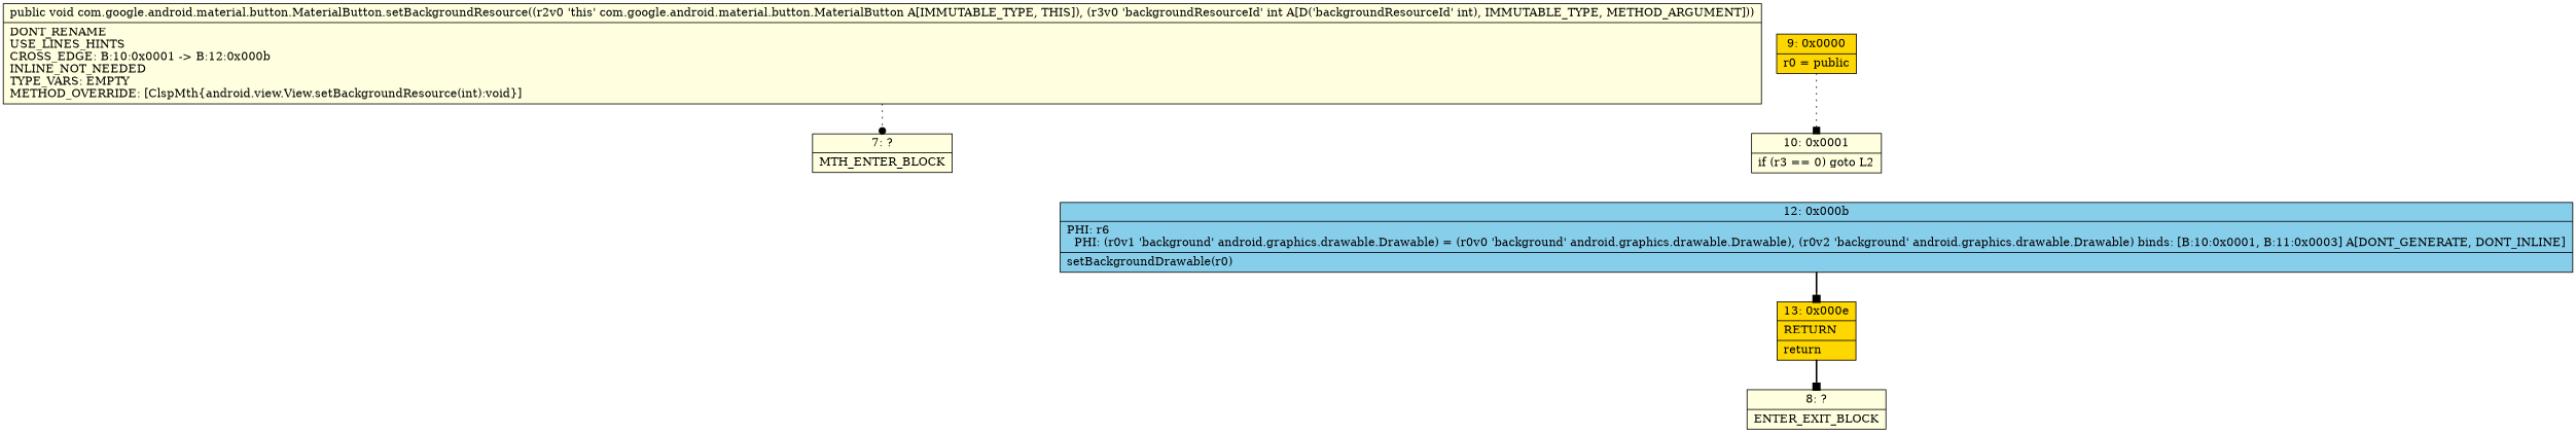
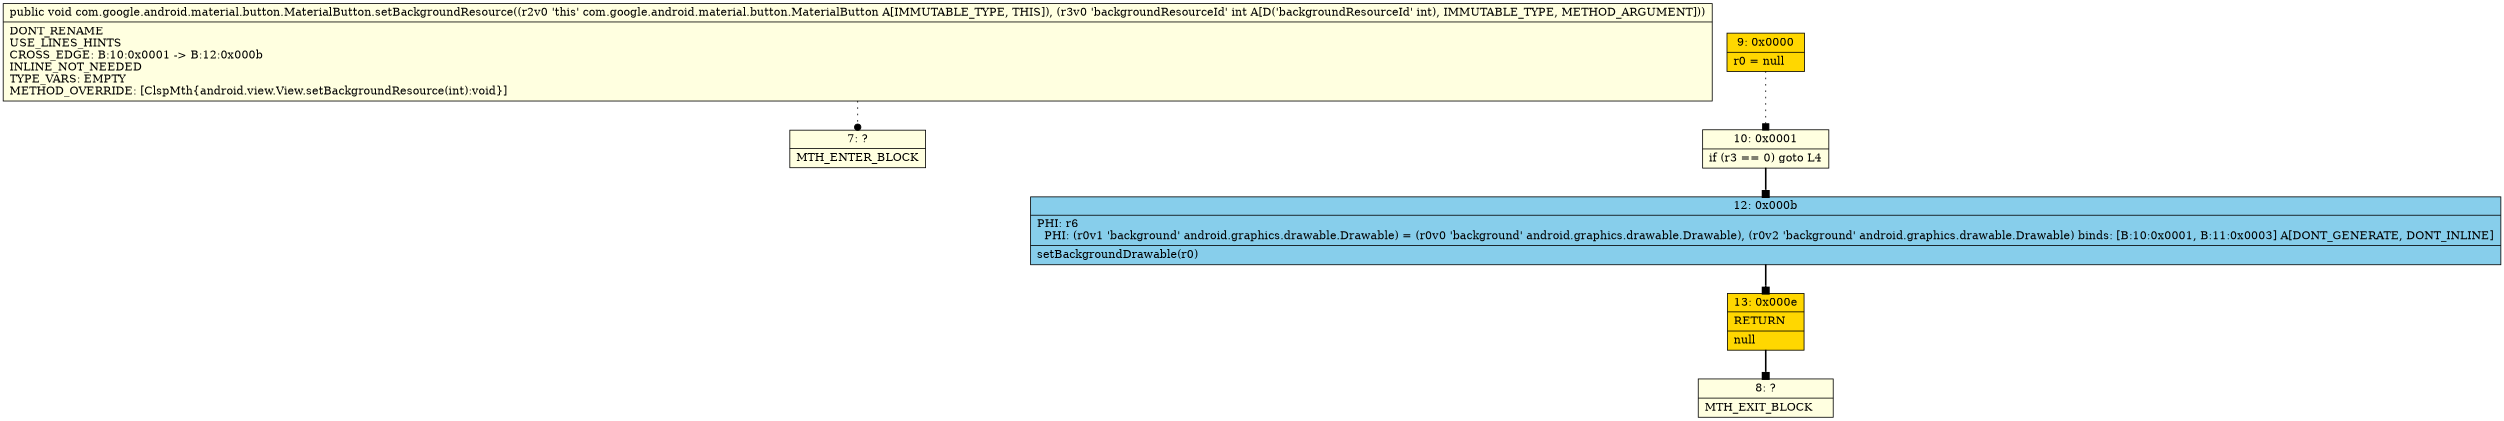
  digraph {
    node [fillcolor=lightyellow shape=record style=filled]
    edge [arrowhead=box style=bold]
    n1 [label="{7\:\ ?|MTH_ENTER_BLOCK\l}"]
-   n2 [fillcolor=gold label="{9\:\ 0x0000|r0 = public\l}"]
-   n3 [label="{10\:\ 0x0001|if (r3 == 0) goto L2\l}"]
+   n2 [fillcolor=gold label="{9\:\ 0x0000|r0 = null\l}"]
+   n3 [label="{10\:\ 0x0001|if (r3 == 0) goto L4\l}"]
    n4 [fillcolor=skyblue label="{12\:\ 0x000b|PHI: r6 \l  PHI: (r0v1 'background' android.graphics.drawable.Drawable) = (r0v0 'background' android.graphics.drawable.Drawable), (r0v2 'background' android.graphics.drawable.Drawable) binds: [B:10:0x0001, B:11:0x0003] A[DONT_GENERATE, DONT_INLINE]\l|setBackgroundDrawable(r0)\l}"]
-   n5 [fillcolor=gold label="{13\:\ 0x000e|RETURN\l|return\l}"]
-   n6 [label="{8\:\ ?|ENTER_EXIT_BLOCK\l}"]
+   n5 [fillcolor=gold label="{13\:\ 0x000e|RETURN\l|null\l}"]
+   n6 [label="{8\:\ ?|MTH_EXIT_BLOCK\l}"]
    n7 [label="{public void com.google.android.material.button.MaterialButton.setBackgroundResource((r2v0 'this' com.google.android.material.button.MaterialButton A[IMMUTABLE_TYPE, THIS]), (r3v0 'backgroundResourceId' int A[D('backgroundResourceId' int), IMMUTABLE_TYPE, METHOD_ARGUMENT]))  | DONT_RENAME\lUSE_LINES_HINTS\lCROSS_EDGE: B:10:0x0001 \-\> B:12:0x000b\lINLINE_NOT_NEEDED\lTYPE_VARS: EMPTY\lMETHOD_OVERRIDE: [ClspMth\{android.view.View.setBackgroundResource(int):void\}]\l}"]
    n2 -> n3 [style=dotted]
+   n3 -> n4
    n4 -> n5
    n5 -> n6
    n7 -> n1 [arrowhead=dot style=dotted]
  }
